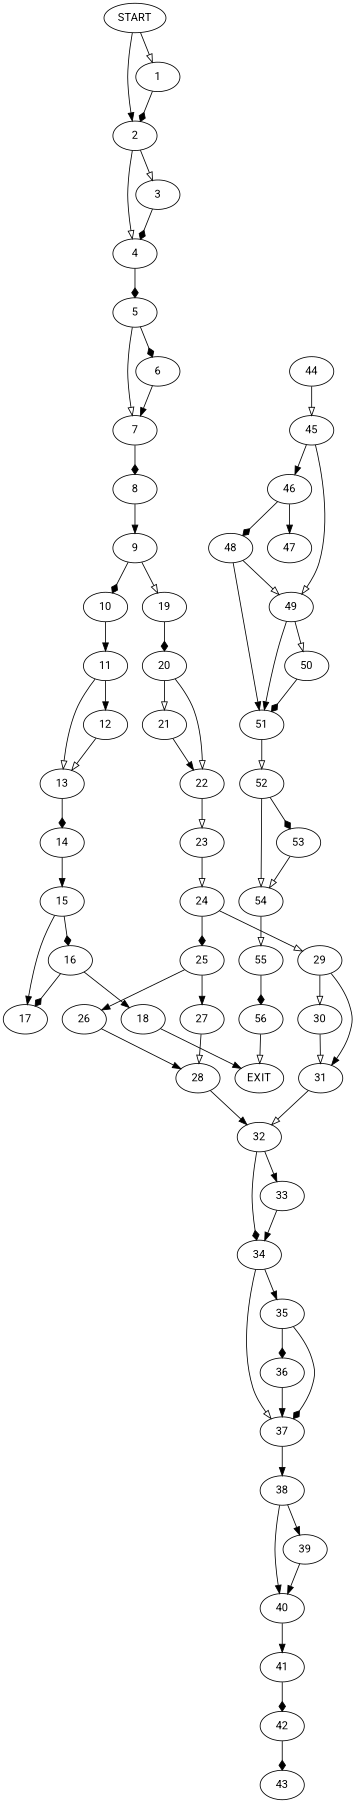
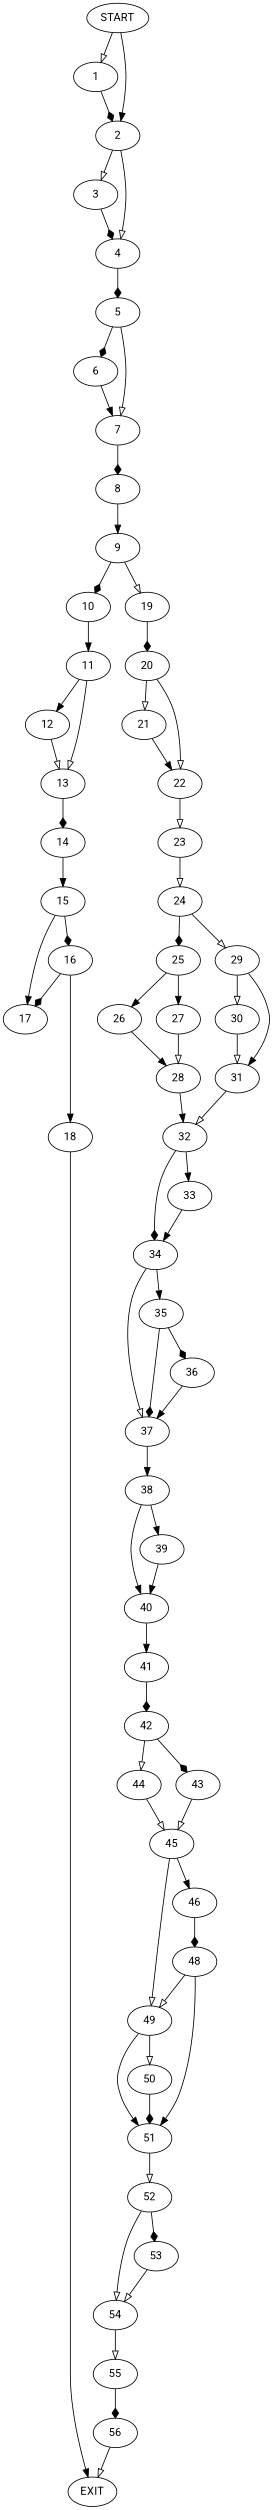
  digraph {
    fontname=Roboto
    node [fontname=Roboto]
    edge [arrowhead=onormal fontname=Roboto]
    n1 [label=START]
    1
    2
    3
    4
    5
    6
    7
    8
    9
    10
    19
    11
    20
    12
    13
    14
    15
    16
    17
    18
    n22 [label=EXIT]
    21
    22
    23
    24
    25
    29
    26
    27
    30
    31
    28
    32
    33
    34
    35
    37
    36
    38
    39
    40
    41
    42
    43
    44
    45
    46
    49
-   47
    48
    51
    50
    52
    53
    54
    55
    56
    n1 -> 1
    n1 -> 2 [arrowhead=normal]
    1 -> 2 [arrowhead=diamond]
    2 -> 3
    2 -> 4
    3 -> 4 [arrowhead=diamond]
    4 -> 5 [arrowhead=diamond]
    5 -> 6 [arrowhead=diamond]
    5 -> 7
    6 -> 7 [arrowhead=normal]
    7 -> 8 [arrowhead=diamond]
    8 -> 9 [arrowhead=normal]
    9 -> 10 [arrowhead=diamond]
    9 -> 19
    10 -> 11 [arrowhead=normal]
    19 -> 20 [arrowhead=diamond]
    11 -> 12 [arrowhead=normal]
    11 -> 13
    20 -> 21
    20 -> 22
    12 -> 13
    13 -> 14 [arrowhead=diamond]
    14 -> 15 [arrowhead=normal]
    15 -> 16 [arrowhead=diamond]
    15 -> 17 [arrowhead=normal]
    16 -> 17 [arrowhead=diamond]
    16 -> 18 [arrowhead=normal]
    18 -> n22 [arrowhead=normal]
    21 -> 22 [arrowhead=normal]
    22 -> 23
    23 -> 24
    24 -> 25 [arrowhead=diamond]
    24 -> 29
    25 -> 26 [arrowhead=normal]
    25 -> 27 [arrowhead=normal]
    29 -> 30
    29 -> 31 [arrowhead=normal]
    26 -> 28 [arrowhead=normal]
    27 -> 28
    30 -> 31
    31 -> 32
    28 -> 32 [arrowhead=normal]
    32 -> 33 [arrowhead=normal]
    32 -> 34 [arrowhead=diamond]
    33 -> 34 [arrowhead=normal]
    34 -> 35 [arrowhead=normal]
    34 -> 37
    35 -> 37 [arrowhead=diamond]
    35 -> 36 [arrowhead=diamond]
    37 -> 38 [arrowhead=normal]
    36 -> 37 [arrowhead=normal]
    38 -> 39 [arrowhead=normal]
    38 -> 40 [arrowhead=normal]
    39 -> 40 [arrowhead=normal]
    40 -> 41 [arrowhead=normal]
    41 -> 42 [arrowhead=diamond]
    42 -> 43 [arrowhead=diamond]
+   42 -> 44
+   43 -> 45
    44 -> 45
    45 -> 46 [arrowhead=normal]
    45 -> 49
-   46 -> 47 [arrowhead=normal]
    46 -> 48 [arrowhead=diamond]
    49 -> 51 [arrowhead=normal]
    49 -> 50
    48 -> 49
    48 -> 51 [arrowhead=normal]
    51 -> 52
    50 -> 51 [arrowhead=diamond]
    52 -> 53 [arrowhead=diamond]
    52 -> 54
    53 -> 54
    54 -> 55
    55 -> 56 [arrowhead=diamond]
    56 -> n22
  }
